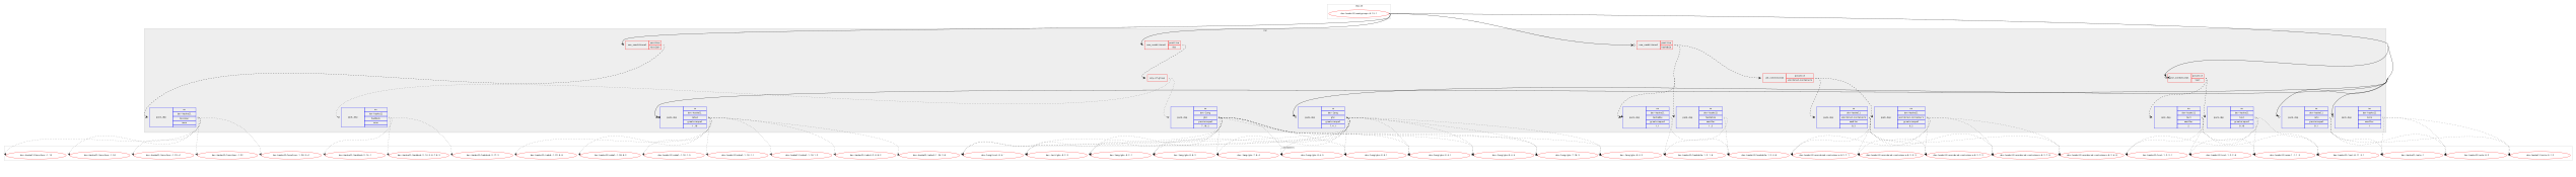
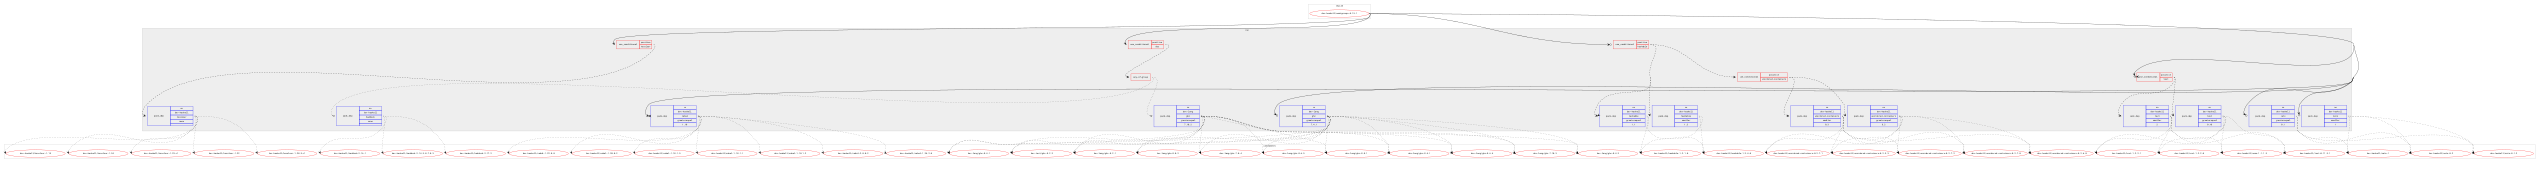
  digraph {
    compound=true
    concentrate=true
    fontname="Roboto Mono"
    fontsize=10
    newrank=true
    rankdir=TB
    ranksep=1.5
    node [color=red fontname="Roboto Mono" fontsize=10]
    edge [arrowhead=vee fontname="Roboto Mono" headport=w style=dotted tailport=e weight=100]
    n1 [label="dev-haskell/semigroups-0.15.1" width=4]
    n2 [color=blue label=<<TABLE BORDER="0" CELLBORDER="1" CELLSPACING="0" CELLPADDING="4" WIDTH="220"><TR><TD ROWSPAN="6" CELLPADDING="30">pack_dep</TD></TR><TR><TD WIDTH="110">no</TD></TR><TR><TD>dev-haskell</TD></TR><TR><TD>haddock</TD></TR><TR><TD>none</TD></TR><TR><TD></TD></TR></TABLE>> shape=none]
    n3 [color=blue label=<<TABLE BORDER="0" CELLBORDER="1" CELLSPACING="0" CELLPADDING="4" WIDTH="220"><TR><TD ROWSPAN="6" CELLPADDING="30">pack_dep</TD></TR><TR><TD WIDTH="110">no</TD></TR><TR><TD>dev-lang</TD></TR><TR><TD>ghc</TD></TR><TR><TD>greaterequal</TD></TR><TR><TD>7.10.2</TD></TR></TABLE>> shape=none]
    n4 [label=<<TABLE BORDER="0" CELLBORDER="1" CELLSPACING="0" CELLPADDING="4"><TR><TD CELLPADDING="10">any_of_group</TD></TR></TABLE>> shape=none]
    n5 [label=<<TABLE BORDER="0" CELLBORDER="1" CELLSPACING="0" CELLPADDING="4"><TR><TD ROWSPAN="3" CELLPADDING="10">use_conditional</TD></TR><TR><TD>positive</TD></TR><TR><TD>doc</TD></TR></TABLE>> shape=none]
    n6 [color=blue label=<<TABLE BORDER="0" CELLBORDER="1" CELLSPACING="0" CELLPADDING="4" WIDTH="220"><TR><TD ROWSPAN="6" CELLPADDING="30">pack_dep</TD></TR><TR><TD WIDTH="110">no</TD></TR><TR><TD>dev-haskell</TD></TR><TR><TD>hscolour</TD></TR><TR><TD>none</TD></TR><TR><TD></TD></TR></TABLE>> shape=none]
    n7 [label=<<TABLE BORDER="0" CELLBORDER="1" CELLSPACING="0" CELLPADDING="4"><TR><TD ROWSPAN="3" CELLPADDING="10">use_conditional</TD></TR><TR><TD>positive</TD></TR><TR><TD>hscolour</TD></TR></TABLE>> shape=none]
    n8 [color=blue label=<<TABLE BORDER="0" CELLBORDER="1" CELLSPACING="0" CELLPADDING="4" WIDTH="220"><TR><TD ROWSPAN="6" CELLPADDING="30">pack_dep</TD></TR><TR><TD WIDTH="110">no</TD></TR><TR><TD>dev-haskell</TD></TR><TR><TD>cabal</TD></TR><TR><TD>greaterequal</TD></TR><TR><TD>1.10</TD></TR></TABLE>> shape=none]
    n9 [color=blue label=<<TABLE BORDER="0" CELLBORDER="1" CELLSPACING="0" CELLPADDING="4" WIDTH="220"><TR><TD ROWSPAN="6" CELLPADDING="30">pack_dep</TD></TR><TR><TD WIDTH="110">no</TD></TR><TR><TD>dev-haskell</TD></TR><TR><TD>hashable</TD></TR><TR><TD>greaterequal</TD></TR><TR><TD>1.1</TD></TR></TABLE>> shape=none]
    n10 [color=blue label=<<TABLE BORDER="0" CELLBORDER="1" CELLSPACING="0" CELLPADDING="4" WIDTH="220"><TR><TD ROWSPAN="6" CELLPADDING="30">pack_dep</TD></TR><TR><TD WIDTH="110">no</TD></TR><TR><TD>dev-haskell</TD></TR><TR><TD>hashable</TD></TR><TR><TD>smaller</TD></TR><TR><TD>1.3</TD></TR></TABLE>> shape=none]
    n11 [color=blue label=<<TABLE BORDER="0" CELLBORDER="1" CELLSPACING="0" CELLPADDING="4" WIDTH="220"><TR><TD ROWSPAN="6" CELLPADDING="30">pack_dep</TD></TR><TR><TD WIDTH="110">no</TD></TR><TR><TD>dev-haskell</TD></TR><TR><TD>unordered-containers</TD></TR><TR><TD>greaterequal</TD></TR><TR><TD>0.2</TD></TR></TABLE>> shape=none]
    n12 [color=blue label=<<TABLE BORDER="0" CELLBORDER="1" CELLSPACING="0" CELLPADDING="4" WIDTH="220"><TR><TD ROWSPAN="6" CELLPADDING="30">pack_dep</TD></TR><TR><TD WIDTH="110">no</TD></TR><TR><TD>dev-haskell</TD></TR><TR><TD>unordered-containers</TD></TR><TR><TD>smaller</TD></TR><TR><TD>0.3</TD></TR></TABLE>> shape=none]
    n13 [label=<<TABLE BORDER="0" CELLBORDER="1" CELLSPACING="0" CELLPADDING="4"><TR><TD ROWSPAN="3" CELLPADDING="10">use_conditional</TD></TR><TR><TD>positive</TD></TR><TR><TD>unordered-containers</TD></TR></TABLE>> shape=none]
    n14 [label=<<TABLE BORDER="0" CELLBORDER="1" CELLSPACING="0" CELLPADDING="4"><TR><TD ROWSPAN="3" CELLPADDING="10">use_conditional</TD></TR><TR><TD>positive</TD></TR><TR><TD>hashable</TD></TR></TABLE>> shape=none]
    n15 [color=blue label=<<TABLE BORDER="0" CELLBORDER="1" CELLSPACING="0" CELLPADDING="4" WIDTH="220"><TR><TD ROWSPAN="6" CELLPADDING="30">pack_dep</TD></TR><TR><TD WIDTH="110">no</TD></TR><TR><TD>dev-haskell</TD></TR><TR><TD>text</TD></TR><TR><TD>greaterequal</TD></TR><TR><TD>0.10</TD></TR></TABLE>> shape=none]
    n16 [color=blue label=<<TABLE BORDER="0" CELLBORDER="1" CELLSPACING="0" CELLPADDING="4" WIDTH="220"><TR><TD ROWSPAN="6" CELLPADDING="30">pack_dep</TD></TR><TR><TD WIDTH="110">no</TD></TR><TR><TD>dev-haskell</TD></TR><TR><TD>text</TD></TR><TR><TD>smaller</TD></TR><TR><TD>2</TD></TR></TABLE>> shape=none]
    n17 [label=<<TABLE BORDER="0" CELLBORDER="1" CELLSPACING="0" CELLPADDING="4"><TR><TD ROWSPAN="3" CELLPADDING="10">use_conditional</TD></TR><TR><TD>positive</TD></TR><TR><TD>text</TD></TR></TABLE>> shape=none]
    n18 [color=blue label=<<TABLE BORDER="0" CELLBORDER="1" CELLSPACING="0" CELLPADDING="4" WIDTH="220"><TR><TD ROWSPAN="6" CELLPADDING="30">pack_dep</TD></TR><TR><TD WIDTH="110">no</TD></TR><TR><TD>dev-haskell</TD></TR><TR><TD>nats</TD></TR><TR><TD>greaterequal</TD></TR><TR><TD>0.1</TD></TR></TABLE>> shape=none]
    n19 [color=blue label=<<TABLE BORDER="0" CELLBORDER="1" CELLSPACING="0" CELLPADDING="4" WIDTH="220"><TR><TD ROWSPAN="6" CELLPADDING="30">pack_dep</TD></TR><TR><TD WIDTH="110">no</TD></TR><TR><TD>dev-haskell</TD></TR><TR><TD>nats</TD></TR><TR><TD>smaller</TD></TR><TR><TD>1</TD></TR></TABLE>> shape=none]
    n20 [color=blue label=<<TABLE BORDER="0" CELLBORDER="1" CELLSPACING="0" CELLPADDING="4" WIDTH="220"><TR><TD ROWSPAN="6" CELLPADDING="30">pack_dep</TD></TR><TR><TD WIDTH="110">no</TD></TR><TR><TD>dev-lang</TD></TR><TR><TD>ghc</TD></TR><TR><TD>greaterequal</TD></TR><TR><TD>7.4.1</TD></TR></TABLE>> shape=none]
    n21 [label="dev-haskell/haddock-2.14.3.0.7.8.3" width=4]
    n22 [label="dev-haskell/haddock-2.16.1" width=4]
    n23 [label="dev-haskell/haddock-2.17.2" width=4]
    n24 [label="dev-lang/ghc-7.10.3" width=4]
    n25 [label="dev-lang/ghc-7.0.4" width=4]
    n26 [label="dev-lang/ghc-8.0.2" width=4]
    n27 [label="dev-lang/ghc-8.2.1" width=4]
    n28 [label="dev-text/ghc-8.2.2" width=4]
-   n29 [label="dev-lang/text-8.4.1" width=4]
+   n29 [label="dev-lang/ghc-8.4.1" width=4]
    n30 [label="dev-lang/ghc-8.4.2" width=4]
    n31 [label="dev-lang/ghc-8.4.3" width=4]
    n32 [label="dev-lang/ghc-8.6.4" width=4]
    n33 [label="dev-lang/ghc-8.6.5" width=4]
    n34 [label="dev-lang/ghc-8.8.1" width=4]
    n35 [label="dev-haskell/hscolour-1.19" width=4]
    n36 [label="dev-haskell/hscolour-1.20.3-r1" width=4]
    n37 [label="dev-haskell/hscolour-1.22" width=4]
    n38 [label="dev-haskell/hscolour-1.23-r1" width=4]
    n39 [label="dev-haskell/hscolour-1.24" width=4]
    n40 [label="dev-haskell/cabal-1.18.1.2" width=4]
    n41 [label="dev-haskell/cabal-1.18.1.3" width=4]
    n42 [label="dev-haskell/cabal-1.18.1.5" width=4]
    n43 [label="dev-haskell/cabal-1.20.0.2" width=4]
    n44 [label="dev-haskell/cabal-1.22.8.0" width=4]
    n45 [label="dev-haskell/cabal-1.24.2.0" width=4]
    n46 [label="dev-haskell/cabal-2.0.0.2" width=4]
    n47 [label="dev-haskell/hashable-1.2.1.0" width=4]
    n48 [label="dev-haskell/hashable-1.2.4.0" width=4]
    n49 [label="dev-haskell/unordered-containers-0.2.3.3" width=4]
    n50 [label="dev-haskell/unordered-containers-0.2.6.0" width=4]
    n51 [label="dev-haskell/unordered-containers-0.2.7.0" width=4]
    n52 [label="dev-haskell/unordered-containers-0.2.7.1" width=4]
    n53 [label="dev-haskell/unordered-containers-0.2.7.2" width=4]
    n54 [label="dev-haskell/text-0.11.3.1" width=4]
    n55 [label="dev-haskell/none-1.1.1.3" width=4]
    n56 [label="dev-haskell/text-1.2.2.0" width=4]
    n57 [label="dev-haskell/text-1.2.2.1" width=4]
    n58 [label="dev-haskell/nats-0.1.2" width=4]
    n59 [label="dev-haskell/nats-0.2" width=4]
    n60 [label="dev-haskell/nats-1" width=4]
    subgraph cluster_1 {
      color=gray
      label=<<i>ebuild</i>>
      rank=same
      n1
    }
    subgraph cluster_2 {
      color=gray
      label=<<i>dependencies</i>>
      subgraph cluster_3 {
        color=gray
        fillcolor="#eeeeee"
        label=<<i>compile</i>>
        style=filled
        subgraph sub_4 {
          color=gray
          fillcolor="#eeeeee"
          label=<<i>compile</i>>
          style=filled
          n5
          subgraph sub_5 {
            color=gray
            fillcolor="#eeeeee"
            label=<<i>compile</i>>
            style=filled
            n4
            subgraph sub_6 {
              color=gray
              fillcolor="#eeeeee"
              label=<<i>compile</i>>
              style=filled
              n2
            }
            subgraph sub_7 {
              color=gray
              fillcolor="#eeeeee"
              label=<<i>compile</i>>
              style=filled
              n3
            }
          }
        }
        subgraph sub_8 {
          color=gray
          fillcolor="#eeeeee"
          label=<<i>compile</i>>
          style=filled
          n7
          subgraph sub_9 {
            color=gray
            fillcolor="#eeeeee"
            label=<<i>compile</i>>
            style=filled
            n6
          }
        }
        subgraph sub_10 {
          color=gray
          fillcolor="#eeeeee"
          label=<<i>compile</i>>
          style=filled
          n8
        }
      }
      subgraph cluster_11 {
        color=gray
        fillcolor="#eeeeee"
        label=<<i>compile and run</i>>
        style=filled
        subgraph sub_12 {
          color=gray
          fillcolor="#eeeeee"
          label=<<i>compile and run</i>>
          style=filled
          n14
          subgraph sub_13 {
            color=gray
            fillcolor="#eeeeee"
            label=<<i>compile and run</i>>
            style=filled
            n9
          }
          subgraph sub_14 {
            color=gray
            fillcolor="#eeeeee"
            label=<<i>compile and run</i>>
            style=filled
            n10
          }
          subgraph sub_15 {
            color=gray
            fillcolor="#eeeeee"
            label=<<i>compile and run</i>>
            style=filled
            n13
            subgraph sub_16 {
              color=gray
              fillcolor="#eeeeee"
              label=<<i>compile and run</i>>
              style=filled
              n11
            }
            subgraph sub_17 {
              color=gray
              fillcolor="#eeeeee"
              label=<<i>compile and run</i>>
              style=filled
              n12
            }
          }
        }
        subgraph sub_18 {
          color=gray
          fillcolor="#eeeeee"
          label=<<i>compile and run</i>>
          style=filled
          n17
          subgraph sub_19 {
            color=gray
            fillcolor="#eeeeee"
            label=<<i>compile and run</i>>
            style=filled
            n15
          }
          subgraph sub_20 {
            color=gray
            fillcolor="#eeeeee"
            label=<<i>compile and run</i>>
            style=filled
            n16
          }
        }
        subgraph sub_21 {
          color=gray
          fillcolor="#eeeeee"
          label=<<i>compile and run</i>>
          style=filled
          n18
        }
        subgraph sub_22 {
          color=gray
          fillcolor="#eeeeee"
          label=<<i>compile and run</i>>
          style=filled
          n19
        }
        subgraph sub_23 {
          color=gray
          fillcolor="#eeeeee"
          label=<<i>compile and run</i>>
          style=filled
          n20
        }
      }
      subgraph cluster_24 {
        color=gray
        fillcolor="#eeeeee"
        label=<<i>run</i>>
        style=filled
      }
    }
    subgraph cluster_25 {
      color=gray
      label=<<i>candidates</i>>
      rank=same
      subgraph sub_26 {
        color=black
        label=<<i>candidates</i>>
        nodesep=1
        rank=same
        n21
        n22
        n23
      }
      subgraph sub_27 {
        color=black
        label=<<i>candidates</i>>
        nodesep=1
        rank=same
        n24
        n25
        n26
        n27
        n28
        n29
        n30
        n31
        n32
        n33
        n34
      }
      subgraph sub_28 {
        color=black
        label=<<i>candidates</i>>
        nodesep=1
        rank=same
        n35
        n36
        n37
        n38
        n39
      }
      subgraph sub_29 {
        color=black
        label=<<i>candidates</i>>
        nodesep=1
        rank=same
        n40
        n41
        n42
        n43
        n44
        n45
        n46
      }
      subgraph sub_30 {
        color=black
        label=<<i>candidates</i>>
        nodesep=1
        rank=same
        n47
        n48
      }
      subgraph sub_31 {
        color=black
        label=<<i>candidates</i>>
        nodesep=1
        rank=same
        n47
        n48
      }
      subgraph sub_32 {
        color=black
        label=<<i>candidates</i>>
        nodesep=1
        rank=same
        n49
        n50
        n51
        n52
        n53
      }
      subgraph sub_33 {
        color=black
        label=<<i>candidates</i>>
        nodesep=1
        rank=same
        n49
        n50
        n51
        n52
        n53
      }
      subgraph sub_34 {
        color=black
        label=<<i>candidates</i>>
        nodesep=1
        rank=same
        n54
        n55
        n56
        n57
      }
      subgraph sub_35 {
        color=black
        label=<<i>candidates</i>>
        nodesep=1
        rank=same
        n54
        n55
        n56
        n57
      }
      subgraph sub_36 {
        color=black
        label=<<i>candidates</i>>
        nodesep=1
        rank=same
        n58
        n59
        n60
      }
      subgraph sub_37 {
        color=black
        label=<<i>candidates</i>>
        nodesep=1
        rank=same
        n58
        n59
        n60
      }
      subgraph sub_38 {
        color=black
        label=<<i>candidates</i>>
        nodesep=1
        rank=same
        n24
        n25
        n26
        n27
        n28
        n29
        n30
        n31
        n32
        n33
        n34
      }
    }
    n1 -> n5 [style=solid weight=20]
    n1 -> n7 [style=solid weight=20]
    n1 -> n8 [style=solid weight=20]
    n1 -> n14 [arrowhead=odotvee style=solid weight=20]
    n1 -> n17 [arrowhead=odotvee style=solid weight=20]
    n1 -> n18 [arrowhead=odotvee style=solid weight=20]
    n1 -> n19 [arrowhead=odotvee style=solid weight=20]
    n1 -> n20 [arrowhead=odotvee style=solid weight=20]
    n2 -> n21
    n2 -> n22
    n2 -> n23
    n3 -> n24
    n3 -> n25
    n3 -> n26
    n3 -> n27
    n3 -> n28
    n3 -> n29
    n3 -> n30
    n3 -> n31
    n3 -> n32
    n3 -> n33
    n3 -> n34
    n4 -> n2 [arrowhead=oinv weight=20]
    n4 -> n3 [arrowhead=oinv weight=20]
    n5 -> n4 [style=dashed weight=20]
    n6 -> n35
    n6 -> n36
    n6 -> n37
    n6 -> n38
    n6 -> n39
    n7 -> n6 [style=dashed weight=20]
    n8 -> n40
    n8 -> n41
    n8 -> n42
    n8 -> n43
    n8 -> n44
    n8 -> n45
    n8 -> n46
    n9 -> n47
    n9 -> n48
    n10 -> n47
    n10 -> n48
    n11 -> n49
    n11 -> n50
    n11 -> n51
    n11 -> n52
    n11 -> n53
    n12 -> n49
    n12 -> n50
    n12 -> n51
    n12 -> n52
    n12 -> n53
    n13 -> n11 [style=dashed weight=20]
    n13 -> n12 [style=dashed weight=20]
    n14 -> n9 [style=dashed weight=20]
    n14 -> n10 [style=dashed weight=20]
    n14 -> n13 [style=dashed weight=20]
    n15 -> n54
    n15 -> n55
    n15 -> n56
    n15 -> n57
    n16 -> n54
    n16 -> n55
    n16 -> n56
    n16 -> n57
    n17 -> n15 [style=dashed weight=20]
    n17 -> n16 [style=dashed weight=20]
    n18 -> n58
    n18 -> n59
    n18 -> n60
    n19 -> n58
    n19 -> n59
    n19 -> n60
    n20 -> n24
    n20 -> n25
    n20 -> n26
    n20 -> n27
    n20 -> n28
    n20 -> n29
    n20 -> n30
    n20 -> n31
    n20 -> n32
    n20 -> n33
    n20 -> n34
  }
